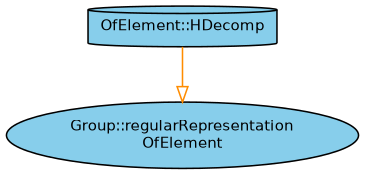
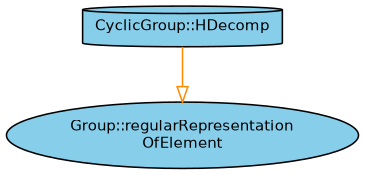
  digraph {
    rankdir=TB
    node [color=black fillcolor=skyblue fontname=Helvetica fontsize=10 style=filled]
-   n1 [fontcolor=black height=0.2 label="OfElement::HDecomp" shape=cylinder width=0.4]
+   n1 [fontcolor=black height=0.2 label="CyclicGroup::HDecomp" shape=cylinder width=0.4]
    n2 [height=0.2 label="Group::regularRepresentation\lOfElement" shape=ellipse width=0.4]
    n1 -> n2 [color=darkorange fontname=Helvetica fontsize=10 labelfontname=Helvetica labelfontsize=10 style=solid arrowhead=onormal]
  }
